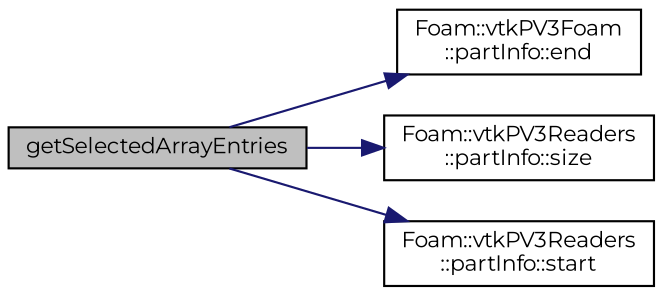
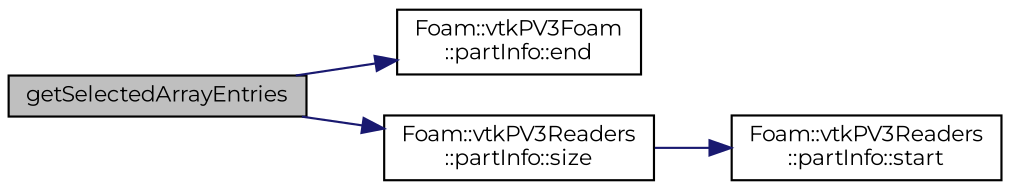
  digraph {
    fontname=Montserrat
    rankdir=LR
    node [color=black fontname=Montserrat fontsize=10 shape=record]
    edge [color=midnightblue fontname=Montserrat fontsize=10 labelfontname=FreeSans labelfontsize=10 style=solid]
    n1 [fillcolor=grey75 fontcolor=black height=0.2 label=getSelectedArrayEntries style=filled width=0.4]
    n2 [height=0.2 label="Foam::vtkPV3Foam\l::partInfo::end" width=0.4]
    n3 [height=0.2 label="Foam::vtkPV3Readers\l::partInfo::size" width=0.4]
    n4 [height=0.2 label="Foam::vtkPV3Readers\l::partInfo::start" width=0.4]
    n1 -> n2
    n1 -> n3
-   n1 -> n4
+   n3 -> n4
  }
